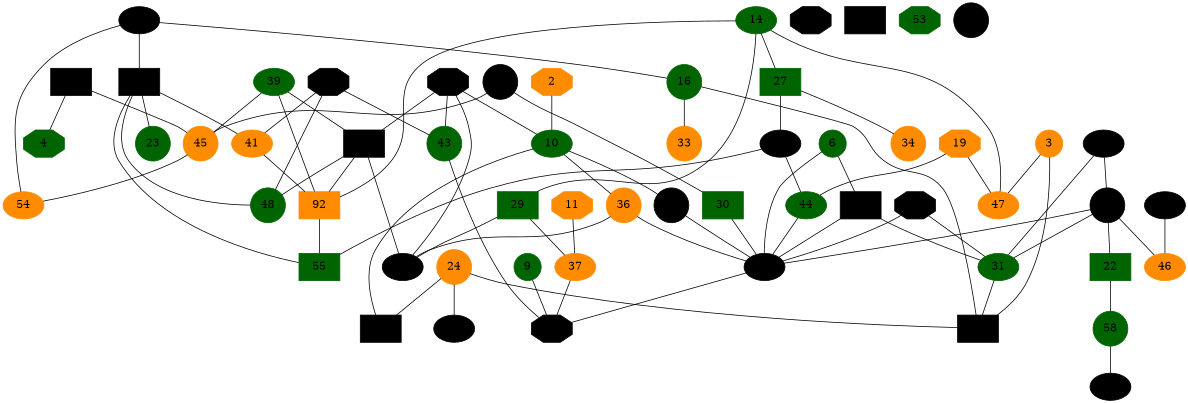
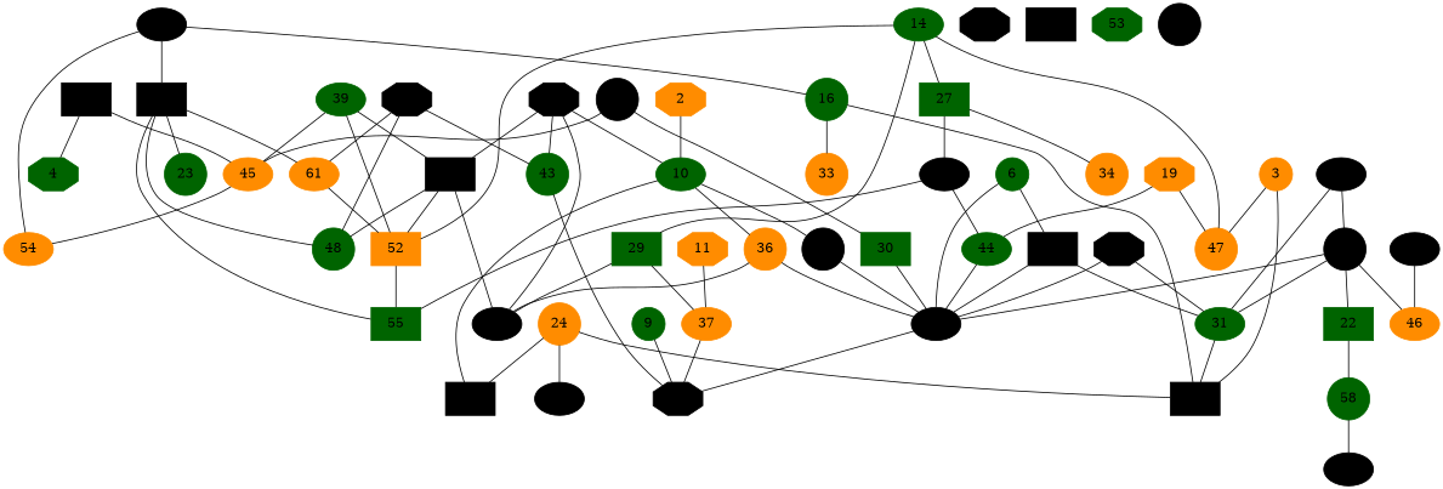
  graph {
    node [color=black shape=ellipse style=filled]
    1 [shape=box]
    4 [color=darkgreen shape=octagon]
-   45 [color=darkorange shape=circle]
+   45 [color=darkorange]
    54 [color=darkorange]
    2 [color=darkorange shape=octagon]
    10 [color=darkgreen]
    25 [shape=circle]
    35 [shape=box]
    36 [color=darkorange shape=circle]
    3 [color=darkorange shape=circle]
    40 [shape=box]
-   47 [color=darkorange]
+   47 [color=darkorange shape=circle]
    7 [shape=box]
    5
    16 [color=darkgreen shape=circle]
    23 [color=darkgreen shape=circle]
-   41 [color=darkorange]
+   41 [color=darkorange label=61]
    48 [color=darkgreen shape=circle]
    55 [color=darkgreen shape=box]
    33 [color=darkorange shape=circle]
    6 [color=darkgreen shape=circle]
    12 [shape=box]
    49
    31 [color=darkgreen]
    57 [shape=octagon]
-   52 [color=darkorange shape=box label=92]
+   52 [color=darkorange shape=box]
    8 [shape=octagon]
    42 [shape=box]
    43 [color=darkgreen shape=circle]
    50
    9 [color=darkgreen shape=circle]
    11 [color=darkorange shape=octagon]
    37 [color=darkorange]
    13 [shape=octagon]
    14 [color=darkgreen]
    27 [color=darkgreen shape=box]
    29 [color=darkgreen shape=box]
    28
    34 [color=darkorange shape=circle]
    15
    18 [shape=circle]
    46 [color=darkorange]
    22 [color=darkgreen shape=box]
    17
    58 [color=darkgreen shape=circle]
    19 [color=darkorange shape=octagon]
    44 [color=darkgreen]
    20 [shape=octagon]
    21 [shape=circle]
    30 [color=darkgreen shape=box]
    59
    24 [color=darkorange shape=circle]
    32
    38 [shape=octagon]
    39 [color=darkgreen]
    51 [shape=box]
    53 [color=darkgreen shape=octagon]
    56 [shape=circle]
    1 -- 4
    1 -- 45
    45 -- 54
    2 -- 10
    10 -- 25
    10 -- 35
    10 -- 36
    25 -- 49
    36 -- 49
    36 -- 50
    3 -- 40
    3 -- 47
    7 -- 23
    7 -- 41
    7 -- 48
    7 -- 55
    5 -- 54
    5 -- 7
    5 -- 16
    16 -- 40
    16 -- 33
    41 -- 52
    6 -- 12
    6 -- 49
    12 -- 49
    12 -- 31
    49 -- 57
    31 -- 40
    52 -- 55
    8 -- 10
    8 -- 42
    8 -- 43
    8 -- 50
    42 -- 48
    42 -- 52
    42 -- 50
    43 -- 57
    9 -- 57
    11 -- 37
    37 -- 57
    13 -- 49
    13 -- 31
    14 -- 47
    14 -- 52
    14 -- 27
    14 -- 29
    27 -- 28
    27 -- 34
    29 -- 50
    29 -- 37
    28 -- 55
    28 -- 44
    15 -- 31
    15 -- 18
    18 -- 49
    18 -- 31
    18 -- 46
    18 -- 22
    22 -- 58
    17 -- 46
    58 -- 59
    19 -- 47
    19 -- 44
    44 -- 49
    21 -- 45
    21 -- 30
    30 -- 49
    24 -- 35
    24 -- 40
    24 -- 32
    38 -- 41
    38 -- 48
    38 -- 43
    39 -- 45
    39 -- 52
    39 -- 42
  }
